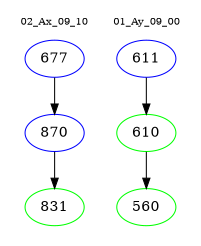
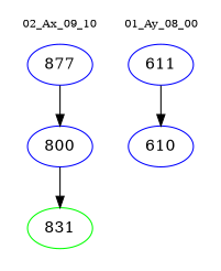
  digraph {
    node [color=blue]
    edge [color=black]
-   n1 [label=677]
-   n2 [label=870]
+   n1 [label=877]
+   n2 [label=800]
    n3 [color=green label=831]
    n4 [label=611]
-   n5 [color=green label=610]
-   n6 [color=green label=560]
+   n5 [label=610]
    subgraph cluster_1 {
      color=white
      fontsize=10
      label="02_Ax_09_10"
      n1
      n2
      n3
    }
    subgraph cluster_2 {
      color=white
      fontsize=10
-     label="01_Ay_09_00"
+     label="01_Ay_08_00"
      n4
      n5
-     n6
    }
    n1 -> n2
    n2 -> n3
    n4 -> n5
-   n5 -> n6
  }
